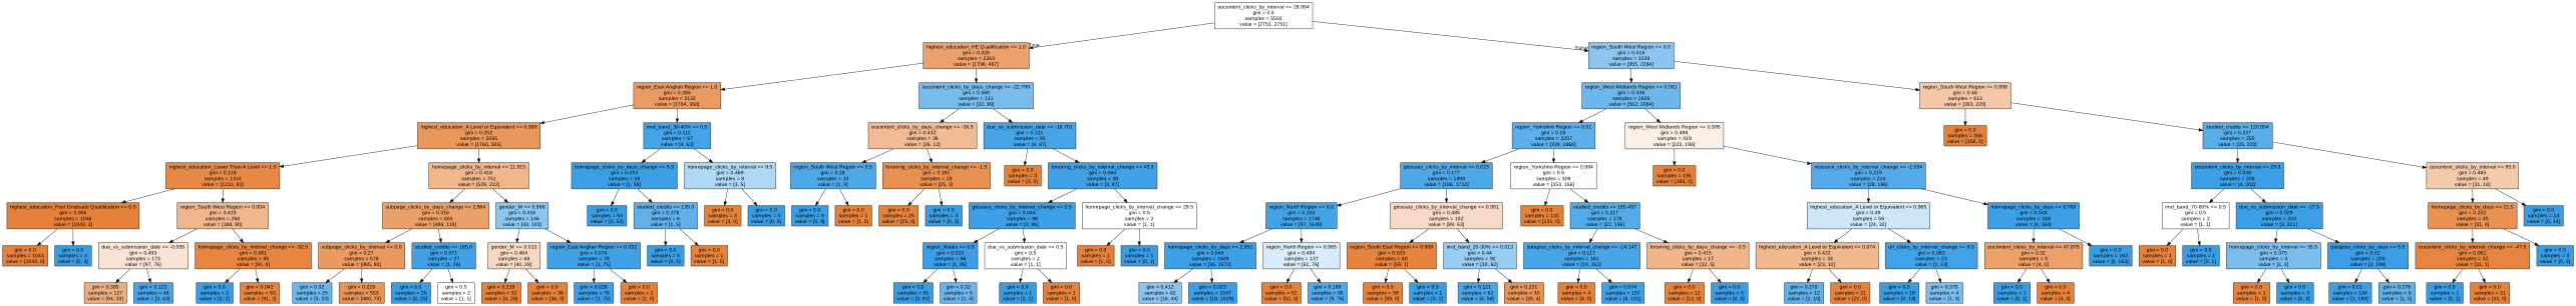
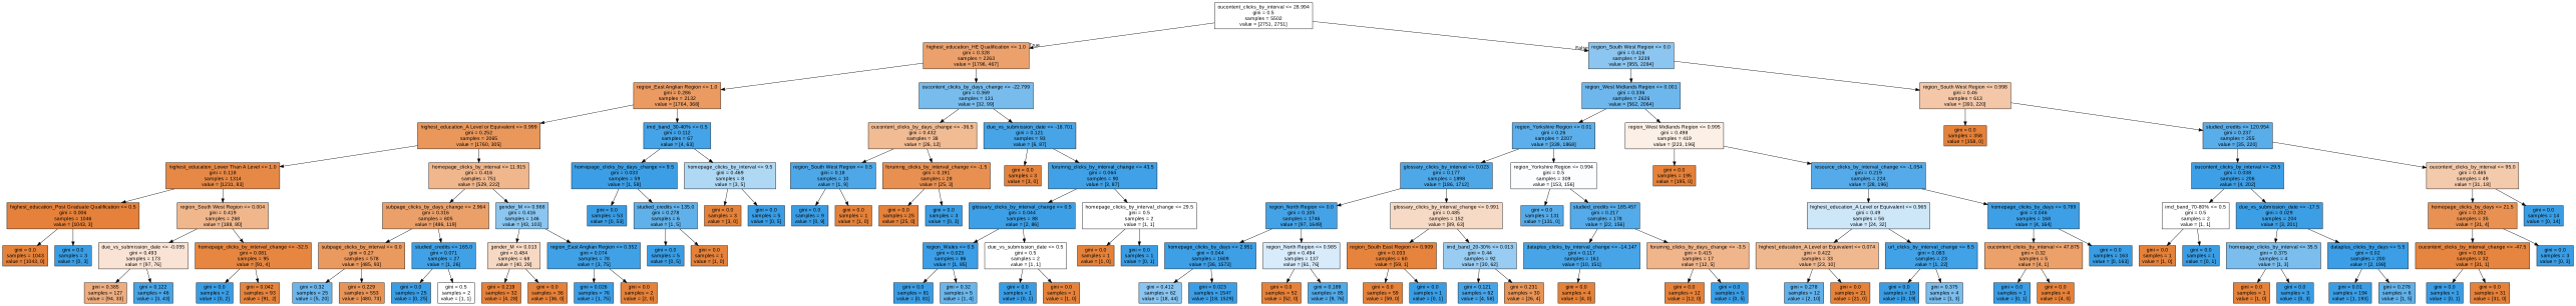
  digraph {
    fontname="Liberation Sans"
    node [color=black fillcolor="#e58139ff" fontname="Liberation Sans" shape=box style=filled]
    edge [fontname="Liberation Sans"]
    n1 [fillcolor="#e5813900" label="oucontent_clicks_by_interval <= 28.994\ngini = 0.5\nsamples = 5502\nvalue = [2751, 2751]"]
    n2 [fillcolor="#e58139bd" label="highest_education_HE Qualification <= 1.0\ngini = 0.328\nsamples = 2263\nvalue = [1796, 467]"]
    n3 [fillcolor="#399de594" label="region_South West Region <= 0.0\ngini = 0.416\nsamples = 3239\nvalue = [955, 2284]"]
    n4 [fillcolor="#e58139ca" label="region_East Anglian Region <= 1.0\ngini = 0.286\nsamples = 2132\nvalue = [1764, 368]"]
    n5 [fillcolor="#399de5ad" label="oucontent_clicks_by_days_change <= -22.799\ngini = 0.369\nsamples = 131\nvalue = [32, 99]"]
    n6 [fillcolor="#399de5ba" label="region_West Midlands Region <= 0.001\ngini = 0.336\nsamples = 2626\nvalue = [562, 2064]"]
    n7 [fillcolor="#e5813970" label="region_South West Region <= 0.998\ngini = 0.46\nsamples = 613\nvalue = [393, 220]"]
    n8 [fillcolor="#e58139d3" label="highest_education_A Level or Equivalent <= 0.999\ngini = 0.252\nsamples = 2065\nvalue = [1760, 305]"]
    n9 [fillcolor="#399de5ef" label="imd_band_30-40% <= 0.5\ngini = 0.112\nsamples = 67\nvalue = [4, 63]"]
    n10 [fillcolor="#e5813989" label="oucontent_clicks_by_days_change <= -36.5\ngini = 0.432\nsamples = 38\nvalue = [26, 12]"]
    n11 [fillcolor="#399de5ed" label="due_vs_submission_date <= -18.701\ngini = 0.121\nsamples = 93\nvalue = [6, 87]"]
    n12 [fillcolor="#e58139ee" label="highest_education_Lower Than A Level <= 1.0\ngini = 0.118\nsamples = 1314\nvalue = [1231, 83]"]
    n13 [fillcolor="#e5813994" label="homepage_clicks_by_interval <= 11.915\ngini = 0.416\nsamples = 751\nvalue = [529, 222]"]
    n14 [fillcolor="#399de5fb" label="homepage_clicks_by_days_change <= 9.5\ngini = 0.033\nsamples = 59\nvalue = [1, 58]"]
    n15 [fillcolor="#399de566" label="homepage_clicks_by_interval <= 9.5\ngini = 0.469\nsamples = 8\nvalue = [3, 5]"]
    n16 [fillcolor="#e58139fe" label="highest_education_Post Graduate Qualification <= 0.5\ngini = 0.006\nsamples = 1046\nvalue = [1043, 3]"]
    n17 [fillcolor="#e5813992" label="region_South West Region <= 0.004\ngini = 0.419\nsamples = 268\nvalue = [188, 80]"]
    n18 [fillcolor="#e58139c1" label="subpage_clicks_by_days_change <= 2.964\ngini = 0.316\nsamples = 605\nvalue = [486, 119]"]
    n19 [fillcolor="#399de595" label="gender_M <= 0.988\ngini = 0.416\nsamples = 146\nvalue = [43, 103]"]
    n20 [label="gini = 0.0\nsamples = 1043\nvalue = [1043, 0]"]
    n21 [fillcolor="#399de5ff" label="gini = 0.0\nsamples = 3\nvalue = [0, 3]"]
    n22 [fillcolor="#e5813937" label="due_vs_submission_date <= -0.055\ngini = 0.493\nsamples = 173\nvalue = [97, 76]"]
    n23 [fillcolor="#e58139f4" label="homepage_clicks_by_interval_change <= -32.5\ngini = 0.081\nsamples = 95\nvalue = [91, 4]"]
    n24 [fillcolor="#e58139a5" label="gini = 0.385\nsamples = 127\nvalue = [94, 33]"]
    n25 [fillcolor="#399de5ed" label="gini = 0.122\nsamples = 46\nvalue = [3, 43]"]
    n26 [fillcolor="#399de5ff" label="gini = 0.0\nsamples = 2\nvalue = [0, 2]"]
    n27 [fillcolor="#e58139f9" label="gini = 0.042\nsamples = 93\nvalue = [91, 2]"]
    n28 [fillcolor="#e58139ce" label="subpage_clicks_by_interval <= 0.0\ngini = 0.27\nsamples = 578\nvalue = [485, 93]"]
    n29 [fillcolor="#399de5f5" label="studied_credits <= 165.0\ngini = 0.071\nsamples = 27\nvalue = [1, 26]"]
    n30 [fillcolor="#e581394d" label="gender_M <= 0.013\ngini = 0.484\nsamples = 68\nvalue = [40, 28]"]
    n31 [fillcolor="#399de5f5" label="region_East Anglian Region <= 0.352\ngini = 0.074\nsamples = 78\nvalue = [3, 75]"]
    n32 [fillcolor="#399de5bf" label="gini = 0.32\nsamples = 25\nvalue = [5, 20]"]
    n33 [fillcolor="#e58139d8" label="gini = 0.229\nsamples = 553\nvalue = [480, 73]"]
    n34 [fillcolor="#399de5ff" label="gini = 0.0\nsamples = 25\nvalue = [0, 25]"]
    n35 [fillcolor="#e5813900" label="gini = 0.5\nsamples = 2\nvalue = [1, 1]"]
    n36 [label="gini = 0.219\nsamples = 32\nvalue = [4, 28]"]
    n37 [label="gini = 0.0\nsamples = 36\nvalue = [36, 0]"]
    n38 [fillcolor="#399de5fc" label="gini = 0.026\nsamples = 76\nvalue = [1, 75]"]
    n39 [label="gini = 0.0\nsamples = 2\nvalue = [2, 0]"]
    n40 [fillcolor="#399de5ff" label="gini = 0.0\nsamples = 53\nvalue = [0, 53]"]
    n41 [fillcolor="#399de5cc" label="studied_credits <= 135.0\ngini = 0.278\nsamples = 6\nvalue = [1, 5]"]
    n42 [label="gini = 0.0\nsamples = 3\nvalue = [3, 0]"]
    n43 [fillcolor="#399de5ff" label="gini = 0.0\nsamples = 5\nvalue = [0, 5]"]
    n44 [fillcolor="#399de5ff" label="gini = 0.0\nsamples = 5\nvalue = [0, 5]"]
    n45 [label="gini = 0.0\nsamples = 1\nvalue = [1, 0]"]
    n46 [fillcolor="#399de5e3" label="region_South West Region <= 0.5\ngini = 0.18\nsamples = 10\nvalue = [1, 9]"]
    n47 [fillcolor="#e58139e0" label="forumng_clicks_by_interval_change <= -1.5\ngini = 0.191\nsamples = 28\nvalue = [25, 3]"]
    n48 [label="gini = 0.0\nsamples = 3\nvalue = [3, 0]"]
    n49 [fillcolor="#399de5f6" label="forumng_clicks_by_interval_change <= 43.5\ngini = 0.064\nsamples = 90\nvalue = [3, 87]"]
    n50 [fillcolor="#399de5ff" label="gini = 0.0\nsamples = 9\nvalue = [0, 9]"]
    n51 [label="gini = 0.0\nsamples = 1\nvalue = [1, 0]"]
    n52 [label="gini = 0.0\nsamples = 25\nvalue = [25, 0]"]
    n53 [fillcolor="#399de5ff" label="gini = 0.0\nsamples = 3\nvalue = [0, 3]"]
    n54 [fillcolor="#399de5f9" label="glossary_clicks_by_interval_change <= 0.5\ngini = 0.044\nsamples = 88\nvalue = [2, 86]"]
    n55 [fillcolor="#e5813900" label="homepage_clicks_by_interval_change <= 29.5\ngini = 0.5\nsamples = 2\nvalue = [1, 1]"]
    n56 [fillcolor="#399de5fc" label="region_Wales <= 0.5\ngini = 0.023\nsamples = 86\nvalue = [1, 85]"]
    n57 [fillcolor="#e5813900" label="due_vs_submission_date <= 0.5\ngini = 0.5\nsamples = 2\nvalue = [1, 1]"]
    n58 [label="gini = 0.0\nsamples = 1\nvalue = [1, 0]"]
    n59 [fillcolor="#399de5ff" label="gini = 0.0\nsamples = 1\nvalue = [0, 1]"]
    n60 [fillcolor="#399de5ff" label="gini = 0.0\nsamples = 81\nvalue = [0, 81]"]
    n61 [fillcolor="#399de5bf" label="gini = 0.32\nsamples = 5\nvalue = [1, 4]"]
    n62 [fillcolor="#399de5ff" label="gini = 0.0\nsamples = 1\nvalue = [0, 1]"]
    n63 [label="gini = 0.0\nsamples = 1\nvalue = [1, 0]"]
    n64 [fillcolor="#399de5d1" label="region_Yorkshire Region <= 0.01\ngini = 0.26\nsamples = 2207\nvalue = [339, 1868]"]
    n65 [fillcolor="#e581391f" label="region_West Midlands Region <= 0.995\ngini = 0.498\nsamples = 419\nvalue = [223, 196]"]
    n66 [label="gini = 0.0\nsamples = 358\nvalue = [358, 0]"]
    n67 [fillcolor="#399de5d6" label="studied_credits <= 120.954\ngini = 0.237\nsamples = 255\nvalue = [35, 220]"]
    n68 [fillcolor="#399de5e3" label="glossary_clicks_by_interval <= 0.023\ngini = 0.177\nsamples = 1898\nvalue = [186, 1712]"]
    n69 [fillcolor="#399de505" label="region_Yorkshire Region <= 0.994\ngini = 0.5\nsamples = 309\nvalue = [153, 156]"]
    n70 [label="gini = 0.0\nsamples = 195\nvalue = [195, 0]"]
    n71 [fillcolor="#399de5db" label="resource_clicks_by_interval_change <= -1.054\ngini = 0.219\nsamples = 224\nvalue = [28, 196]"]
    n72 [fillcolor="#399de5f0" label="region_North Region <= 0.0\ngini = 0.105\nsamples = 1746\nvalue = [97, 1649]"]
    n73 [fillcolor="#e581394a" label="glossary_clicks_by_interval_change <= 0.991\ngini = 0.485\nsamples = 152\nvalue = [89, 63]"]
-   n74 [label="gini = 0.0\nsamples = 131\nvalue = [131, 0]"]
+   n74 [fillcolor="#399de5db" label="gini = 0.0\nsamples = 131\nvalue = [131, 0]"]
    n75 [fillcolor="#399de5db" label="studied_credits <= 185.457\ngini = 0.217\nsamples = 178\nvalue = [22, 156]"]
    n76 [fillcolor="#399de5f9" label="homepage_clicks_by_days <= 2.951\ngini = 0.044\nsamples = 1609\nvalue = [36, 1573]"]
    n77 [fillcolor="#399de532" label="region_North Region <= 0.985\ngini = 0.494\nsamples = 137\nvalue = [61, 76]"]
    n78 [fillcolor="#e58139fb" label="region_South East Region <= 0.909\ngini = 0.033\nsamples = 60\nvalue = [59, 1]"]
    n79 [fillcolor="#399de584" label="imd_band_20-30% <= 0.013\ngini = 0.44\nsamples = 92\nvalue = [30, 62]"]
    n80 [fillcolor="#399de597" label="gini = 0.412\nsamples = 62\nvalue = [18, 44]"]
    n81 [fillcolor="#399de5fc" label="gini = 0.023\nsamples = 1547\nvalue = [18, 1529]"]
    n82 [label="gini = 0.0\nsamples = 52\nvalue = [52, 0]"]
    n83 [fillcolor="#399de5e1" label="gini = 0.189\nsamples = 85\nvalue = [9, 76]"]
    n84 [label="gini = 0.0\nsamples = 59\nvalue = [59, 0]"]
    n85 [fillcolor="#399de5ff" label="gini = 0.0\nsamples = 1\nvalue = [0, 1]"]
    n86 [fillcolor="#399de5ed" label="gini = 0.121\nsamples = 62\nvalue = [4, 58]"]
    n87 [fillcolor="#e58139d8" label="gini = 0.231\nsamples = 30\nvalue = [26, 4]"]
    n88 [fillcolor="#399de5ee" label="dataplus_clicks_by_interval_change <= -14.147\ngini = 0.117\nsamples = 161\nvalue = [10, 151]"]
    n89 [fillcolor="#e5813995" label="forumng_clicks_by_days_change <= -3.5\ngini = 0.415\nsamples = 17\nvalue = [12, 5]"]
    n90 [label="gini = 0.0\nsamples = 4\nvalue = [4, 0]"]
-   n91 [fillcolor="#399de5f5" label="gini = 0.074\nsamples = 157\nvalue = [6, 151]"]
    n92 [label="gini = 0.0\nsamples = 12\nvalue = [12, 0]"]
    n93 [fillcolor="#399de5ff" label="gini = 0.0\nsamples = 5\nvalue = [0, 5]"]
    n94 [fillcolor="#399de540" label="highest_education_A Level or Equivalent <= 0.965\ngini = 0.49\nsamples = 56\nvalue = [24, 32]"]
    n95 [fillcolor="#399de5f9" label="homepage_clicks_by_days <= 0.789\ngini = 0.046\nsamples = 168\nvalue = [4, 164]"]
    n96 [fillcolor="#e5813990" label="highest_education_A Level or Equivalent <= 0.074\ngini = 0.422\nsamples = 33\nvalue = [23, 10]"]
    n97 [fillcolor="#399de5f3" label="url_clicks_by_interval_change <= 8.5\ngini = 0.083\nsamples = 23\nvalue = [1, 22]"]
    n98 [fillcolor="#e58139bf" label="oucontent_clicks_by_interval <= 47.875\ngini = 0.32\nsamples = 5\nvalue = [4, 1]"]
    n99 [fillcolor="#399de5ff" label="gini = 0.0\nsamples = 163\nvalue = [0, 163]"]
    n100 [fillcolor="#399de5cc" label="gini = 0.278\nsamples = 12\nvalue = [2, 10]"]
    n101 [label="gini = 0.0\nsamples = 21\nvalue = [21, 0]"]
    n102 [fillcolor="#399de5ff" label="gini = 0.0\nsamples = 19\nvalue = [0, 19]"]
    n103 [fillcolor="#399de5aa" label="gini = 0.375\nsamples = 4\nvalue = [1, 3]"]
    n104 [fillcolor="#399de5ff" label="gini = 0.0\nsamples = 1\nvalue = [0, 1]"]
    n105 [label="gini = 0.0\nsamples = 4\nvalue = [4, 0]"]
    n106 [fillcolor="#399de5fa" label="oucontent_clicks_by_interval <= 29.5\ngini = 0.038\nsamples = 206\nvalue = [4, 202]"]
    n107 [fillcolor="#e581396b" label="oucontent_clicks_by_interval <= 95.0\ngini = 0.465\nsamples = 49\nvalue = [31, 18]"]
    n108 [fillcolor="#e5813900" label="imd_band_70-80% <= 0.5\ngini = 0.5\nsamples = 2\nvalue = [1, 1]"]
    n109 [fillcolor="#399de5fb" label="due_vs_submission_date <= -17.5\ngini = 0.029\nsamples = 204\nvalue = [3, 201]"]
    n110 [fillcolor="#e58139de" label="homepage_clicks_by_days <= 21.5\ngini = 0.202\nsamples = 35\nvalue = [31, 4]"]
    n111 [fillcolor="#399de5ff" label="gini = 0.0\nsamples = 14\nvalue = [0, 14]"]
    n112 [label="gini = 0.0\nsamples = 1\nvalue = [1, 0]"]
    n113 [fillcolor="#399de5ff" label="gini = 0.0\nsamples = 1\nvalue = [0, 1]"]
    n114 [fillcolor="#399de5aa" label="homepage_clicks_by_interval <= 35.5\ngini = 0.375\nsamples = 4\nvalue = [1, 3]"]
    n115 [fillcolor="#399de5fc" label="dataplus_clicks_by_days <= 5.5\ngini = 0.02\nsamples = 200\nvalue = [2, 198]"]
    n116 [label="gini = 0.0\nsamples = 1\nvalue = [1, 0]"]
    n117 [fillcolor="#399de5ff" label="gini = 0.0\nsamples = 3\nvalue = [0, 3]"]
    n118 [fillcolor="#399de5fe" label="gini = 0.01\nsamples = 194\nvalue = [1, 193]"]
    n119 [fillcolor="#399de5cc" label="gini = 0.278\nsamples = 6\nvalue = [1, 5]"]
    n120 [fillcolor="#e58139f7" label="oucontent_clicks_by_interval_change <= -47.5\ngini = 0.061\nsamples = 32\nvalue = [31, 1]"]
    n121 [fillcolor="#399de5ff" label="gini = 0.0\nsamples = 3\nvalue = [0, 3]"]
    n122 [fillcolor="#399de5ff" label="gini = 0.0\nsamples = 1\nvalue = [0, 1]"]
    n123 [label="gini = 0.0\nsamples = 31\nvalue = [31, 0]"]
    n1 -> n2 [headlabel=True labelangle=45 labeldistance=2.5]
    n1 -> n3 [headlabel=False labelangle=-45 labeldistance=2.5]
    n2 -> n4
    n2 -> n5
    n3 -> n6
    n3 -> n7
    n4 -> n8
    n4 -> n9
    n5 -> n10
    n5 -> n11
    n6 -> n64
    n6 -> n65
    n7 -> n66
    n7 -> n67
    n8 -> n12
    n8 -> n13
    n9 -> n14
    n9 -> n15
    n10 -> n46
    n10 -> n47
    n11 -> n48
    n11 -> n49
    n12 -> n16
    n12 -> n17
    n13 -> n18
    n13 -> n19
    n14 -> n40
    n14 -> n41
    n15 -> n42
    n15 -> n43
    n16 -> n20
    n16 -> n21
    n17 -> n22
    n17 -> n23
    n18 -> n28
    n18 -> n29
    n19 -> n30
    n19 -> n31
    n22 -> n24
    n22 -> n25
    n23 -> n26
    n23 -> n27
    n28 -> n32
    n28 -> n33
    n29 -> n34
    n29 -> n35
    n30 -> n36
    n30 -> n37
    n31 -> n38
    n31 -> n39
    n41 -> n44
    n41 -> n45
    n46 -> n50
    n46 -> n51
    n47 -> n52
    n47 -> n53
    n49 -> n54
    n49 -> n55
    n54 -> n56
    n54 -> n57
    n55 -> n58
    n55 -> n59
    n56 -> n60
    n56 -> n61
    n57 -> n62
    n57 -> n63
    n64 -> n68
    n64 -> n69
    n65 -> n70
    n65 -> n71
    n67 -> n106
    n67 -> n107
    n68 -> n72
    n68 -> n73
    n69 -> n74
    n69 -> n75
    n71 -> n94
    n71 -> n95
    n72 -> n76
    n72 -> n77
    n73 -> n78
    n73 -> n79
    n75 -> n88
    n75 -> n89
    n76 -> n80
    n76 -> n81
    n77 -> n82
    n77 -> n83
    n78 -> n84
    n78 -> n85
    n79 -> n86
    n79 -> n87
    n88 -> n90
-   n88 -> n91
    n89 -> n92
    n89 -> n93
    n94 -> n96
    n94 -> n97
    n95 -> n98
    n95 -> n99
    n96 -> n100
    n96 -> n101
    n97 -> n102
    n97 -> n103
    n98 -> n104
    n98 -> n105
    n106 -> n108
    n106 -> n109
    n107 -> n110
    n107 -> n111
    n108 -> n112
    n108 -> n113
    n109 -> n114
    n109 -> n115
    n110 -> n120
    n110 -> n121
    n114 -> n116
    n114 -> n117
    n115 -> n118
    n115 -> n119
    n120 -> n122
    n120 -> n123
  }
